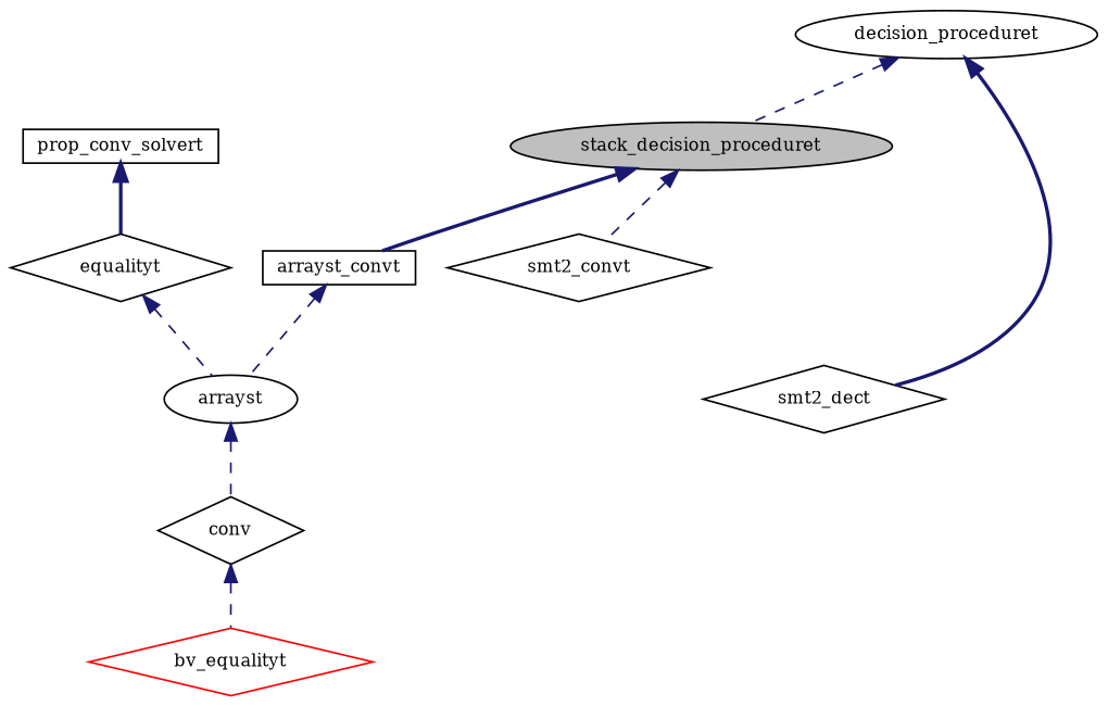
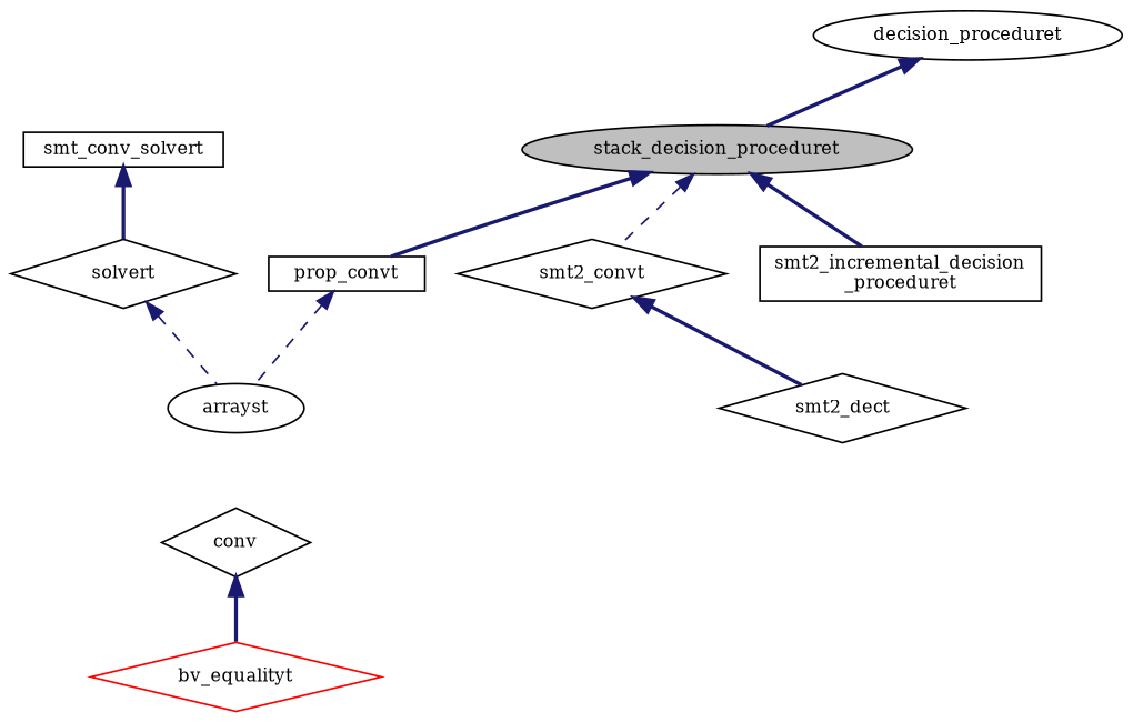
  digraph {
    fontname="DejaVu Serif"
    node [color=black fontname="DejaVu Serif" fontsize=10 shape=diamond]
    edge [color=midnightblue dir=back fontname="DejaVu Serif" fontsize=10 labelfontname=Helvetica labelfontsize=10 style=bold]
    n1 [fillcolor=grey75 fontcolor=black height=0.2 label=stack_decision_proceduret shape=ellipse style=filled width=0.4]
-   n2 [height=0.2 label=arrayst_convt shape=box width=0.4]
+   n2 [height=0.2 label=prop_convt shape=box width=0.4]
    n3 [height=0.2 label=smt2_convt width=0.4]
+   n4 [height=0.2 label="smt2_incremental_decision\l_proceduret" shape=box width=0.4]
    n5 [height=0.2 label=arrayst shape=ellipse width=0.4]
    n6 [height=0.2 label=smt2_dect width=0.4]
    n7 [height=0.2 label=decision_proceduret shape=ellipse width=0.4]
-   n8 [height=0.2 label=prop_conv_solvert shape=box width=0.4]
-   n9 [height=0.2 label=equalityt width=0.4]
+   n8 [height=0.2 label=smt_conv_solvert shape=box width=0.4]
+   n9 [height=0.2 label=solvert width=0.4]
    n10 [height=0.2 label=conv width=0.4]
    n11 [color=red height=0.2 label=bv_equalityt width=0.4]
    n1 -> n2
    n1 -> n3 [style=dashed]
+   n1 -> n4
    n2 -> n5 [style=dashed]
-   n7 -> n6
-   n5 -> n10 [style=dashed]
-   n7 -> n1 [style=dashed]
+   n3 -> n6
+   n7 -> n1
    n8 -> n9
    n9 -> n5 [style=dashed]
-   n10 -> n11 [style=dashed]
+   n10 -> n11
  }
